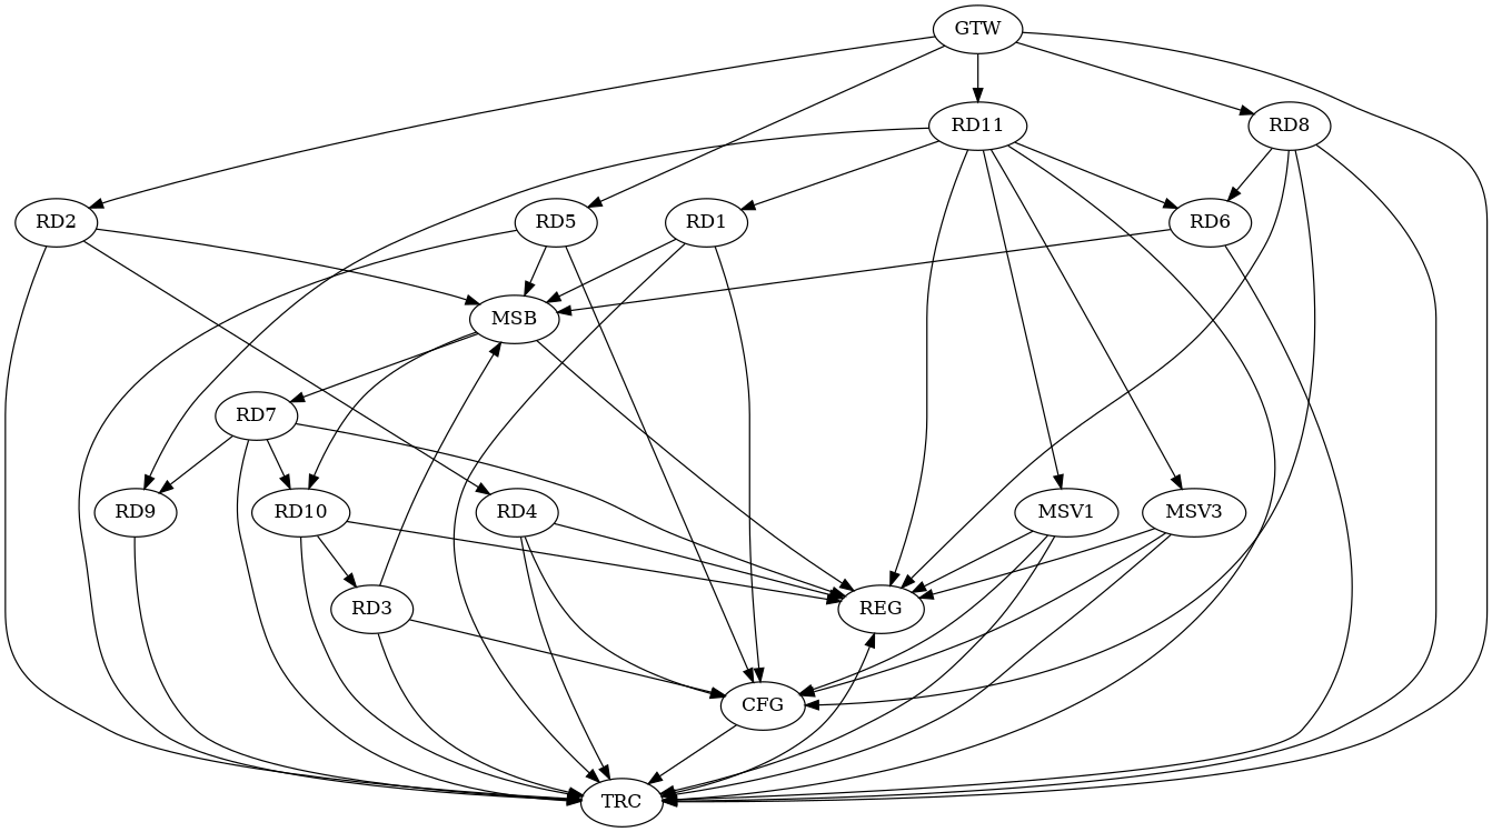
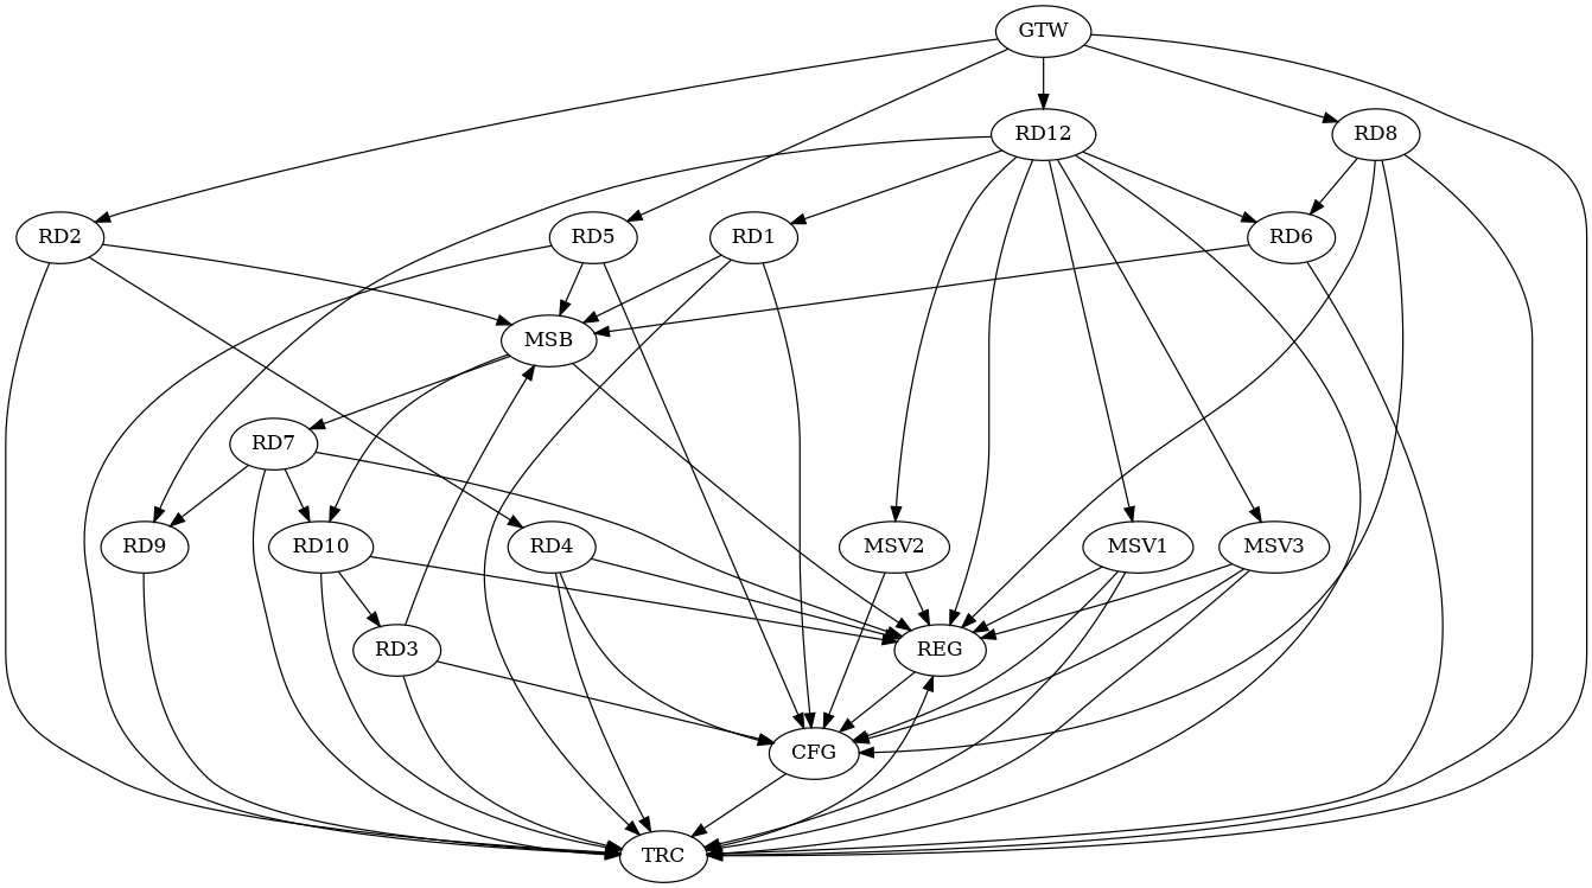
  strict digraph {
    n1 [label=RD1]
    n2 [label=MSB]
    n3 [label=CFG]
    n4 [label=TRC]
    n5 [label=REG]
    n6 [label=RD7]
    n7 [label=RD10]
    n8 [label=RD2]
    n9 [label=RD4]
    n10 [label=RD3]
    n11 [label=RD5]
    n12 [label=RD6]
    n13 [label=RD9]
    n14 [label=RD8]
-   n15 [label=RD11]
+   n15 [label=RD12]
    n16 [label=MSV1]
+   n17 [label=MSV2]
    n18 [label=MSV3]
    n19 [label=GTW]
    n1 -> n2
    n1 -> n3
    n1 -> n4
    n2 -> n5
    n2 -> n6
    n2 -> n7
    n3 -> n4
    n4 -> n5
+   n5 -> n3
    n6 -> n4
    n6 -> n5
    n6 -> n7
    n6 -> n13
    n7 -> n4
    n7 -> n5
    n7 -> n10
    n8 -> n2
    n8 -> n4
    n8 -> n9
    n9 -> n3
    n9 -> n4
    n9 -> n5
    n10 -> n2
    n10 -> n3
    n10 -> n4
    n11 -> n2
    n11 -> n3
    n11 -> n4
    n12 -> n2
    n12 -> n4
    n13 -> n4
    n14 -> n3
    n14 -> n4
    n14 -> n5
    n14 -> n12
    n15 -> n1
    n15 -> n4
    n15 -> n5
    n15 -> n12
    n15 -> n13
    n15 -> n16
+   n15 -> n17
    n15 -> n18
    n16 -> n3
    n16 -> n4
    n16 -> n5
+   n17 -> n3
+   n17 -> n5
    n18 -> n3
    n18 -> n4
    n18 -> n5
    n19 -> n4
    n19 -> n8
    n19 -> n11
    n19 -> n14
    n19 -> n15
  }
